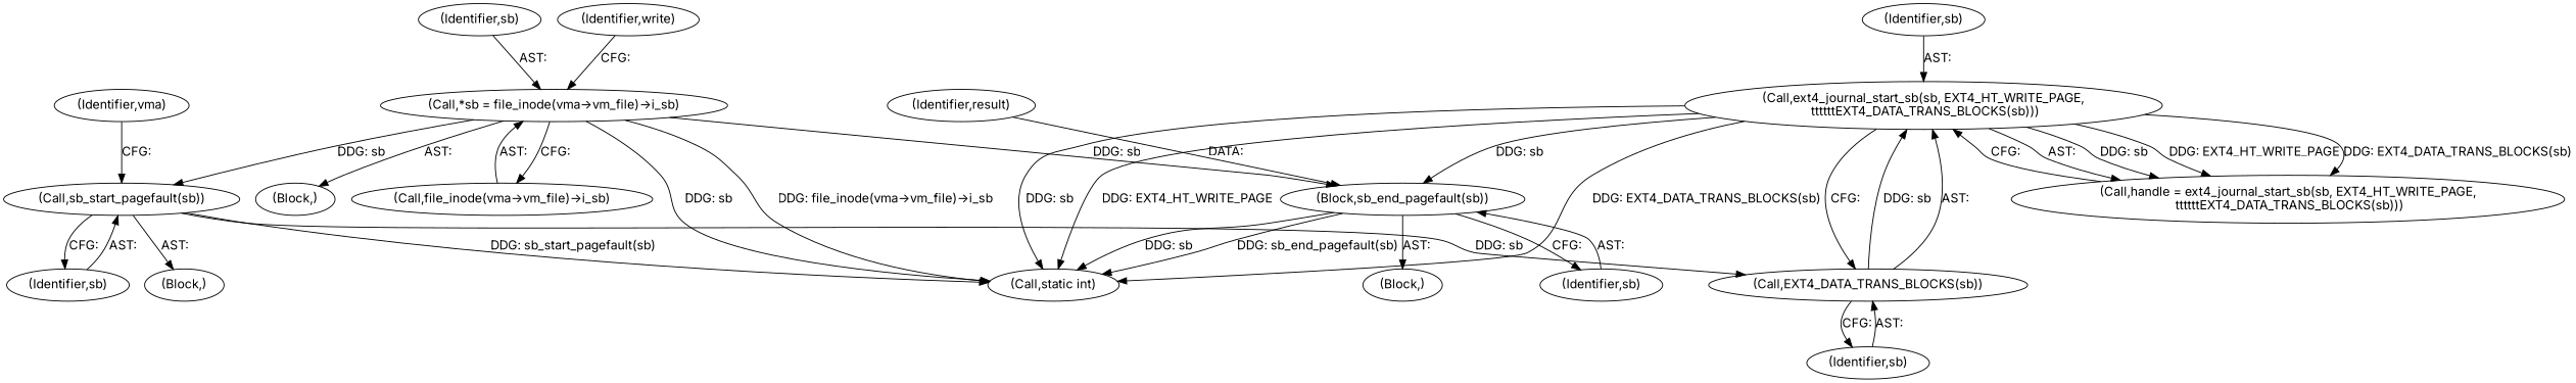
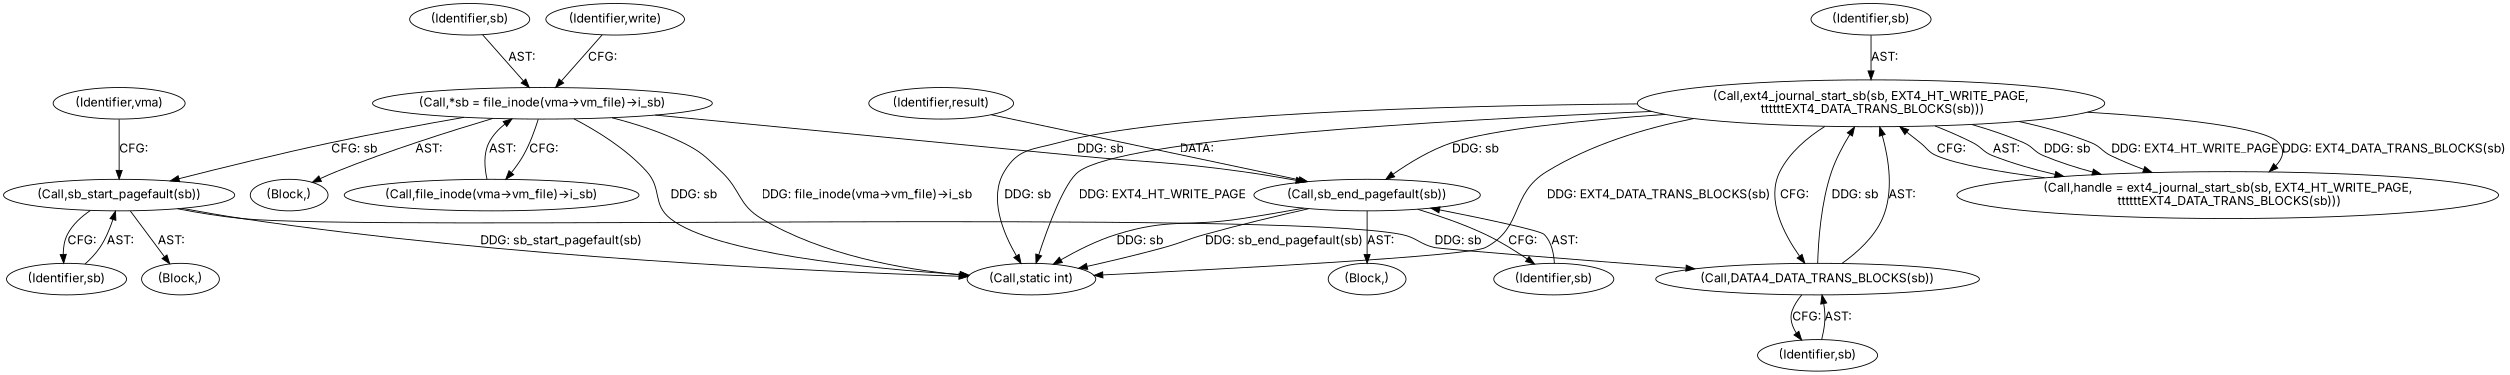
  digraph {
    fontname=Inter
    node [fontname=Inter]
    edge [fontname=Inter]
-   n1 [label="(Block,sb_end_pagefault(sb))"]
+   n1 [label="(Call,sb_end_pagefault(sb))"]
    n2 [label="(Call,static int)"]
    n3 [label="(Block,)"]
    n4 [label="(Identifier,sb)"]
    n5 [label="(Call,ext4_journal_start_sb(sb, EXT4_HT_WRITE_PAGE,\n \t\t\t\t\t\tEXT4_DATA_TRANS_BLOCKS(sb)))"]
-   n6 [label="(Call,EXT4_DATA_TRANS_BLOCKS(sb))"]
+   n6 [label="(Call,DATA4_DATA_TRANS_BLOCKS(sb))"]
    n7 [label="(Call,handle = ext4_journal_start_sb(sb, EXT4_HT_WRITE_PAGE,\n \t\t\t\t\t\tEXT4_DATA_TRANS_BLOCKS(sb)))"]
    n8 [label="(Identifier,sb)"]
    n9 [label="(Call,sb_start_pagefault(sb))"]
    n10 [label="(Block,)"]
    n11 [label="(Identifier,sb)"]
    n12 [label="(Call,*sb = file_inode(vma->vm_file)->i_sb)"]
    n13 [label="(Block,)"]
    n14 [label="(Call,file_inode(vma->vm_file)->i_sb)"]
    n15 [label="(Identifier,result)"]
    n16 [label="(Identifier,sb)"]
    n17 [label="(Identifier,sb)"]
    n18 [label="(Identifier,write)"]
    n19 [label="(Identifier,vma)"]
    n1 -> n2 [label="DDG: sb"]
    n1 -> n2 [label="DDG: sb_end_pagefault(sb)"]
    n1 -> n3 [label="AST: "]
    n1 -> n4 [label="CFG: "]
    n4 -> n1 [label="AST: "]
    n5 -> n1 [label="DDG: sb"]
    n5 -> n2 [label="DDG: sb"]
    n5 -> n2 [label="DDG: EXT4_HT_WRITE_PAGE"]
    n5 -> n2 [label="DDG: EXT4_DATA_TRANS_BLOCKS(sb)"]
    n5 -> n6 [label="CFG: "]
    n5 -> n7 [label="AST: "]
    n5 -> n7 [label="DDG: sb"]
    n5 -> n7 [label="DDG: EXT4_HT_WRITE_PAGE"]
    n5 -> n7 [label="DDG: EXT4_DATA_TRANS_BLOCKS(sb)"]
    n6 -> n5 [label="AST: "]
    n6 -> n5 [label="DDG: sb"]
    n6 -> n8 [label="CFG: "]
    n7 -> n5 [label="CFG: "]
    n8 -> n6 [label="AST: "]
    n9 -> n2 [label="DDG: sb_start_pagefault(sb)"]
    n9 -> n6 [label="DDG: sb"]
    n9 -> n10 [label="AST: "]
    n9 -> n11 [label="CFG: "]
    n11 -> n9 [label="AST: "]
    n12 -> n1 [label="DDG: sb"]
    n12 -> n2 [label="DDG: file_inode(vma->vm_file)->i_sb"]
    n12 -> n2 [label="DDG: sb"]
-   n12 -> n9 [label="DDG: sb"]
+   n12 -> n9 [label="CFG: sb"]
    n12 -> n13 [label="AST: "]
    n12 -> n14 [label="CFG: "]
    n14 -> n12 [label="AST: "]
    n15 -> n1 [label="DATA: "]
    n16 -> n12 [label="AST: "]
    n17 -> n5 [label="AST: "]
    n18 -> n12 [label="CFG: "]
    n19 -> n9 [label="CFG: "]
  }
